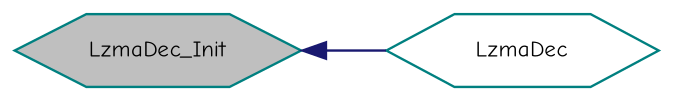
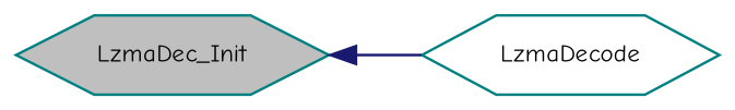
  digraph {
    rankdir=LR
    fontname="Comic Neue"
    node [color=teal fontname="Comic Neue" fontsize=10 shape=hexagon style=filled]
    n1 [fillcolor=grey75 fontcolor=black height=0.2 label=LzmaDec_Init width=0.4]
-   n2 [fillcolor=white height=0.2 label=LzmaDec width=0.4]
+   n2 [fillcolor=white height=0.2 label=LzmaDecode width=0.4]
    n1 -> n2 [color=midnightblue dir=back fontname="Comic Neue" fontsize=10 labelfontname=Helvetica labelfontsize=10 style=solid]
  }
